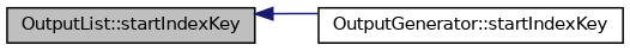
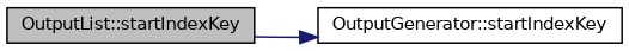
  digraph {
    rankdir=LR
    node [color=black fontname=Helvetica fontsize=10 shape=record style=filled]
    n1 [fillcolor=grey75 fontcolor=black height=0.2 label="OutputList::startIndexKey" width=0.4]
    n2 [fillcolor=white height=0.2 label="OutputGenerator::startIndexKey" width=0.4]
-   n2 -> n1 [color=midnightblue fontname=Helvetica fontsize=10 labelfontname=Helvetica labelfontsize=10 style=solid]
+   n1 -> n2 [color=midnightblue fontname=Helvetica fontsize=10 labelfontname=Helvetica labelfontsize=10 style=solid]
  }
